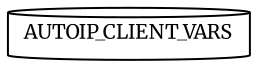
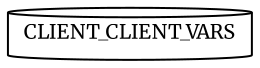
  digraph {
    rankdir=LR
    fontname=Merriweather
-   n1 [color=black fillcolor=white fontname=Merriweather fontsize=10 height=0.2 label=AUTOIP_CLIENT_VARS shape=cylinder style=filled width=0.4]
+   n1 [color=black fillcolor=white fontname=Merriweather fontsize=10 height=0.2 label=CLIENT_CLIENT_VARS shape=cylinder style=filled width=0.4]
  }
